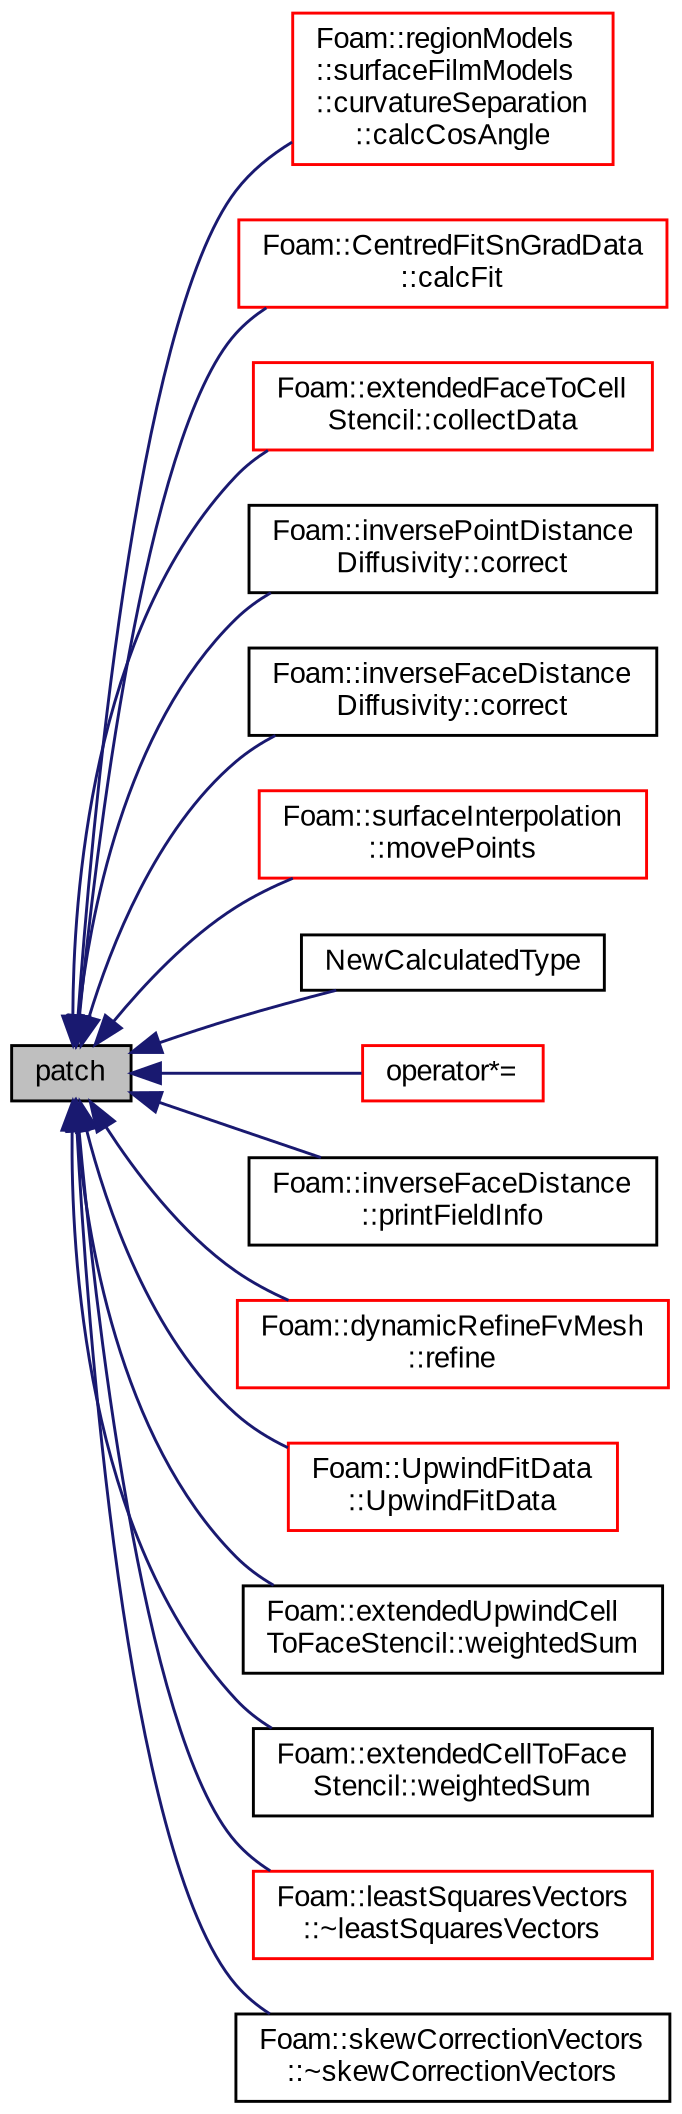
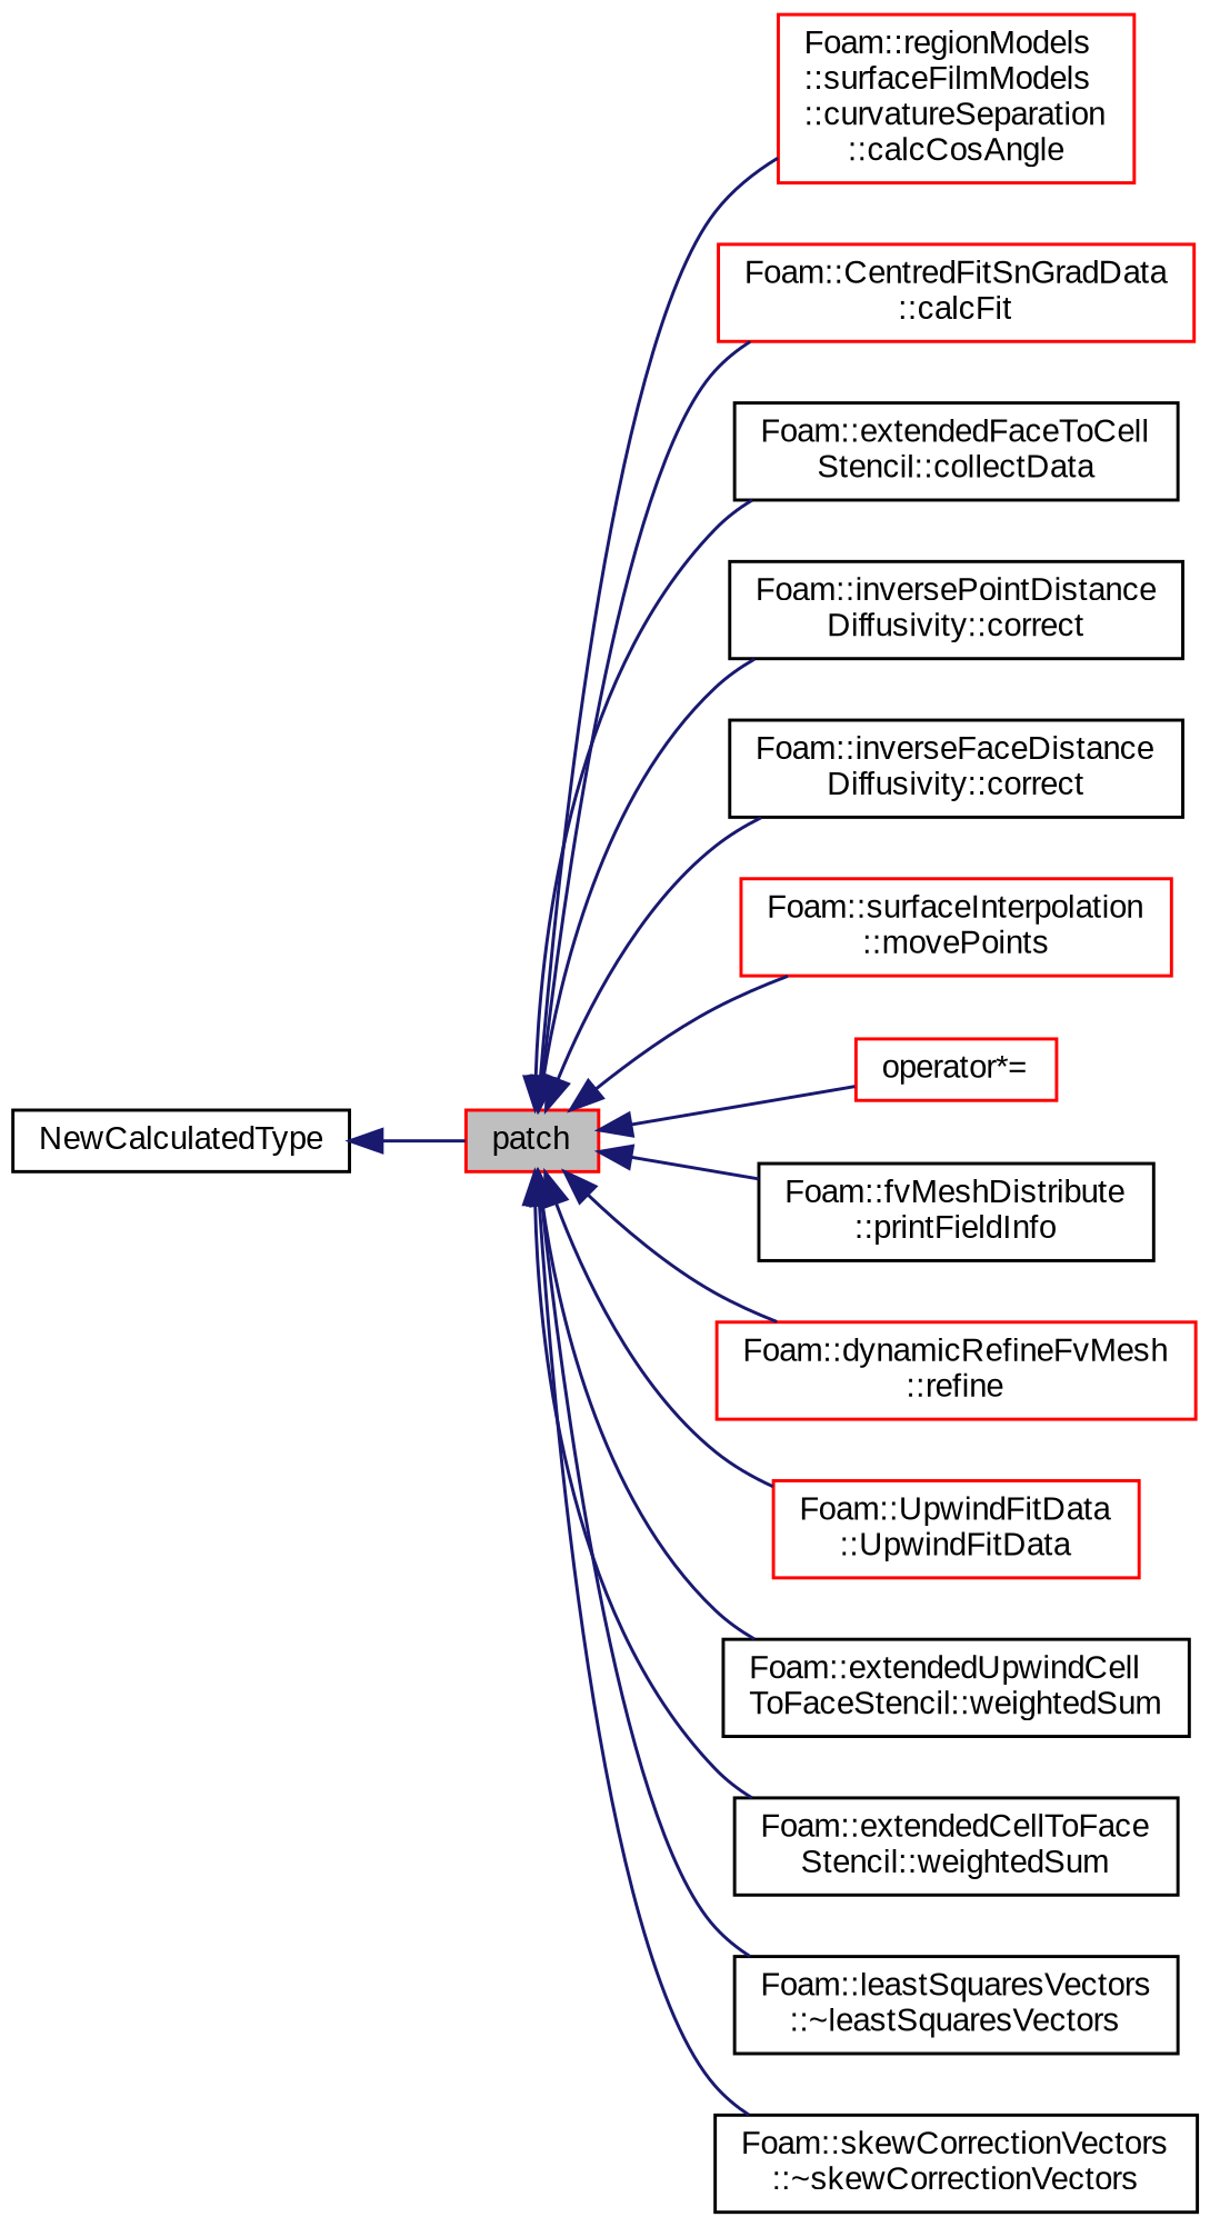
  digraph {
    fontname="Liberation Sans"
    rankdir=LR
    node [color=black fontname="Liberation Sans" fontsize=10 shape=record]
    edge [color=midnightblue dir=back fontname="Liberation Sans" fontsize=10 labelfontname=Helvetica labelfontsize=10 style=solid]
-   n1 [fillcolor=grey75 fontcolor=black height=0.2 label=patch style=filled width=0.4]
+   n1 [color=red fillcolor=grey75 fontcolor=black height=0.2 label=patch style=filled width=0.4]
    n2 [color=red height=0.2 label="Foam::regionModels\l::surfaceFilmModels\l::curvatureSeparation\l::calcCosAngle" width=0.4]
    n3 [color=red height=0.2 label="Foam::CentredFitSnGradData\l::calcFit" width=0.4]
-   n4 [color=red height=0.2 label="Foam::extendedFaceToCell\lStencil::collectData" width=0.4]
+   n4 [height=0.2 label="Foam::extendedFaceToCell\lStencil::collectData" width=0.4]
    n5 [height=0.2 label="Foam::inversePointDistance\lDiffusivity::correct" width=0.4]
    n6 [height=0.2 label="Foam::inverseFaceDistance\lDiffusivity::correct" width=0.4]
    n7 [color=red height=0.2 label="Foam::surfaceInterpolation\l::movePoints" width=0.4]
    n8 [height=0.2 label=NewCalculatedType width=0.4]
    n9 [color=red height=0.2 label="operator*=" width=0.4]
-   n10 [height=0.2 label="Foam::inverseFaceDistance\l::printFieldInfo" width=0.4]
+   n10 [height=0.2 label="Foam::fvMeshDistribute\l::printFieldInfo" width=0.4]
    n11 [color=red height=0.2 label="Foam::dynamicRefineFvMesh\l::refine" width=0.4]
    n12 [color=red height=0.2 label="Foam::UpwindFitData\l::UpwindFitData" width=0.4]
    n13 [height=0.2 label="Foam::extendedUpwindCell\lToFaceStencil::weightedSum" width=0.4]
    n14 [height=0.2 label="Foam::extendedCellToFace\lStencil::weightedSum" width=0.4]
-   n15 [color=red height=0.2 label="Foam::leastSquaresVectors\l::~leastSquaresVectors" width=0.4]
+   n15 [height=0.2 label="Foam::leastSquaresVectors\l::~leastSquaresVectors" width=0.4]
    n16 [height=0.2 label="Foam::skewCorrectionVectors\l::~skewCorrectionVectors" width=0.4]
    n1 -> n2
    n1 -> n3
    n1 -> n4
    n1 -> n5
    n1 -> n6
    n1 -> n7
-   n1 -> n8
+   n8 -> n1
    n1 -> n9
    n1 -> n10
    n1 -> n11
    n1 -> n12
    n1 -> n13
    n1 -> n14
    n1 -> n15
    n1 -> n16
  }
